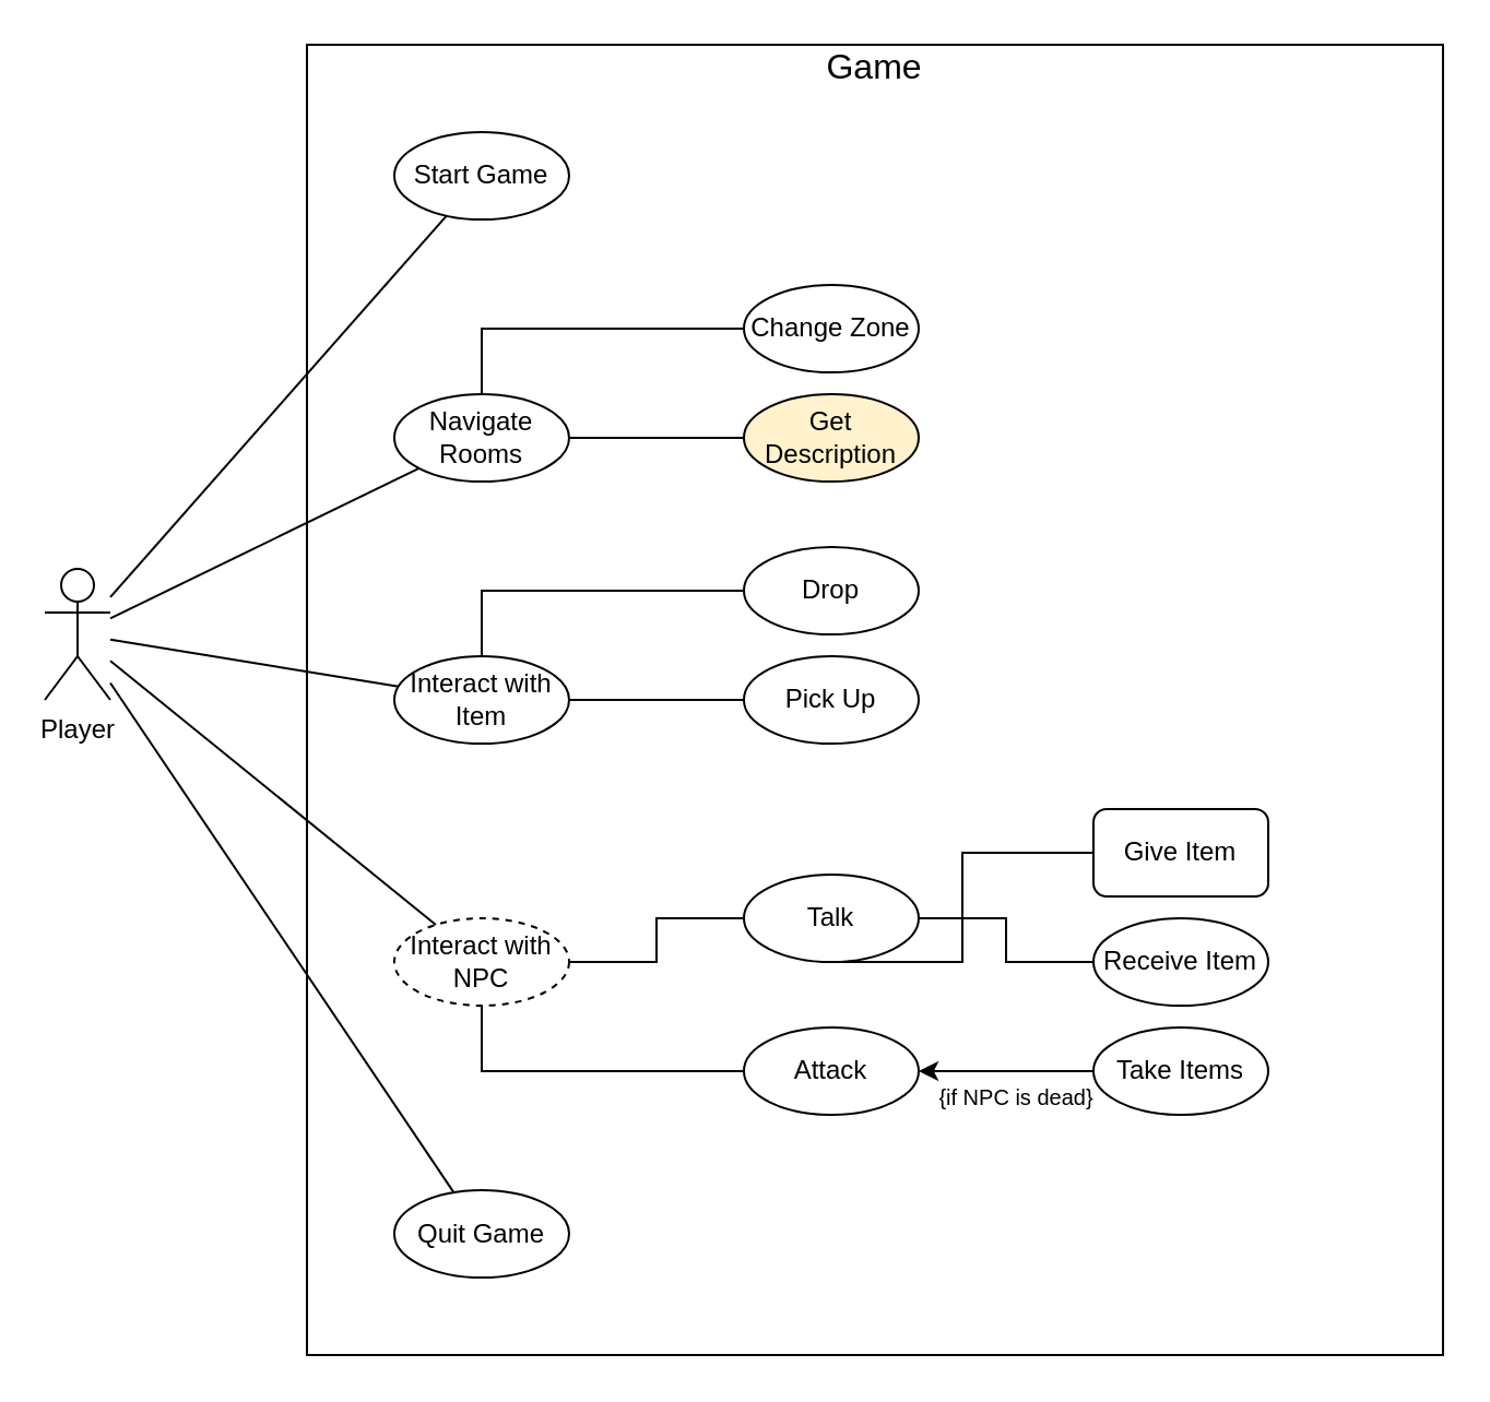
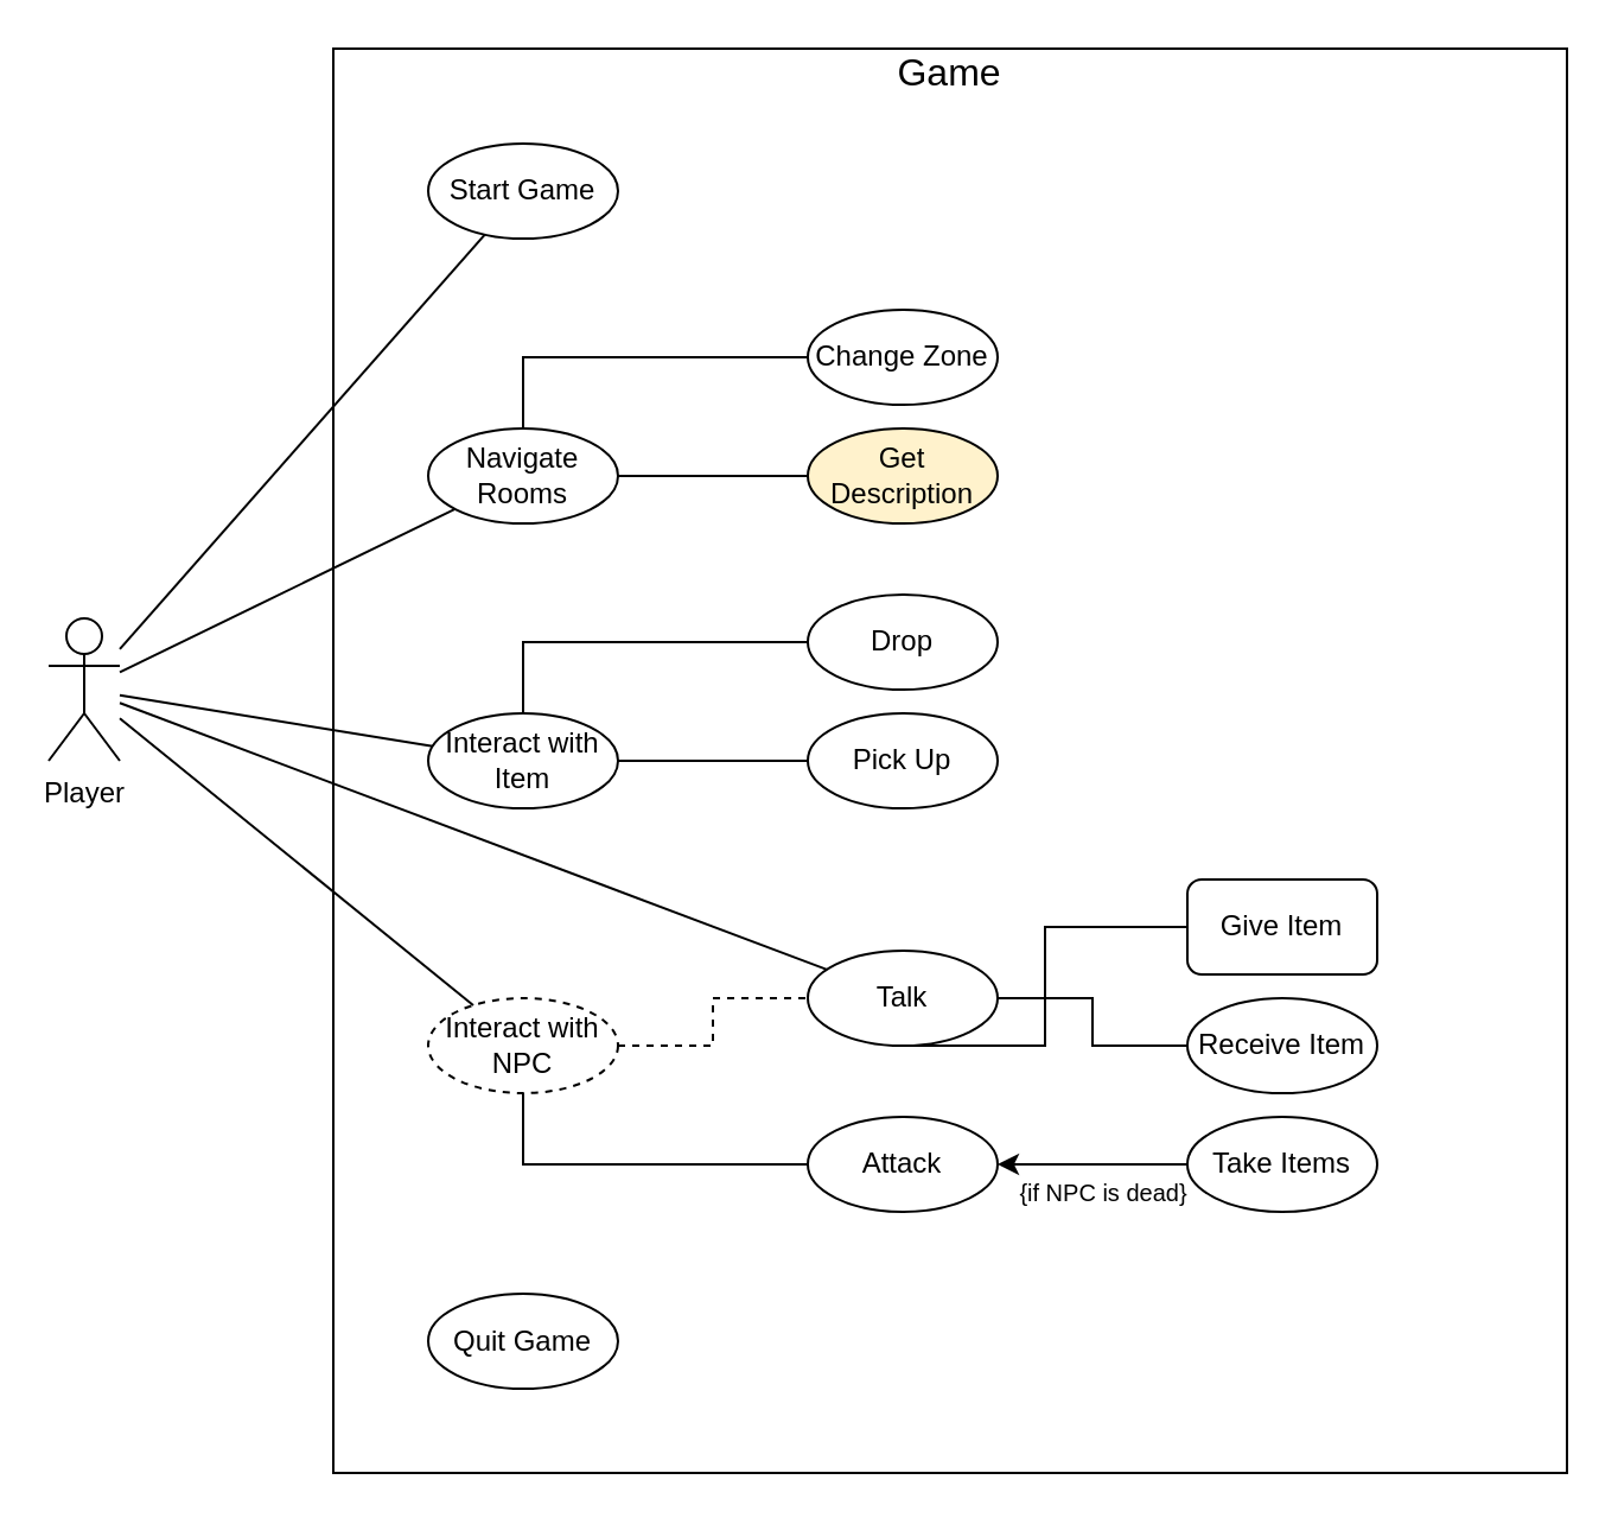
  <mxCell id="0" />
  <mxCell id="1" parent="0" />
  <mxCell id="2" value="Player&lt;br&gt;" style="shape=umlActor;verticalLabelPosition=bottom;labelBackgroundColor=#ffffff;verticalAlign=top;html=1;outlineConnect=0;" parent="1" vertex="1"><mxGeometry x="20" y="260" width="30" height="60" as="geometry" /></mxCell>
  <mxCell id="3" value="" style="rounded=0;whiteSpace=wrap;html=1;fillColor=none;" parent="1" vertex="1"><mxGeometry x="140" y="20" width="520" height="600" as="geometry" /></mxCell>
  <mxCell id="4" value="Game" style="text;html=1;strokeColor=none;fillColor=none;align=center;verticalAlign=middle;whiteSpace=wrap;rounded=0;fontSize=16;" parent="1" vertex="1"><mxGeometry x="380" y="20" width="40" height="20" as="geometry" /></mxCell>
  <mxCell id="5" value="Start Game" style="ellipse;whiteSpace=wrap;html=1;" parent="1" vertex="1"><mxGeometry x="180" y="60" width="80" height="40" as="geometry" /></mxCell>
  <mxCell id="6" style="edgeStyle=orthogonalEdgeStyle;rounded=0;orthogonalLoop=1;jettySize=auto;html=1;fontSize=16;endArrow=none;endFill=0;" parent="1" source="8" target="31" edge="1"><mxGeometry relative="1" as="geometry"><Array as="points"><mxPoint x="440" y="440" /><mxPoint x="440" y="390" /></Array></mxGeometry></mxCell>
  <mxCell id="7" style="edgeStyle=orthogonalEdgeStyle;rounded=0;orthogonalLoop=1;jettySize=auto;html=1;fontSize=16;endArrow=none;endFill=0;" parent="1" source="8" target="30" edge="1"><mxGeometry relative="1" as="geometry" /></mxCell>
  <mxCell id="8" value="Talk" style="ellipse;whiteSpace=wrap;html=1;" parent="1" vertex="1"><mxGeometry x="340" y="400" width="80" height="40" as="geometry" /></mxCell>
  <mxCell id="9" style="edgeStyle=orthogonalEdgeStyle;rounded=0;orthogonalLoop=1;jettySize=auto;html=1;fontSize=16;endArrow=none;endFill=0;" parent="1" source="11" target="22" edge="1"><mxGeometry relative="1" as="geometry"><Array as="points"><mxPoint x="220" y="270" /></Array></mxGeometry></mxCell>
  <mxCell id="10" style="edgeStyle=orthogonalEdgeStyle;rounded=0;orthogonalLoop=1;jettySize=auto;html=1;fontSize=16;endArrow=none;endFill=0;" parent="1" source="11" target="21" edge="1"><mxGeometry relative="1" as="geometry" /></mxCell>
  <mxCell id="11" value="Interact with Item" style="ellipse;whiteSpace=wrap;html=1;" parent="1" vertex="1"><mxGeometry x="180" y="300" width="80" height="40" as="geometry" /></mxCell>
  <mxCell id="12" style="edgeStyle=orthogonalEdgeStyle;rounded=0;orthogonalLoop=1;jettySize=auto;html=1;fontSize=16;endArrow=none;endFill=0;" parent="1" source="14" target="24" edge="1"><mxGeometry relative="1" as="geometry"><Array as="points"><mxPoint x="220" y="150" /></Array></mxGeometry></mxCell>
  <mxCell id="13" style="edgeStyle=orthogonalEdgeStyle;rounded=0;orthogonalLoop=1;jettySize=auto;html=1;fontSize=16;endArrow=none;endFill=0;" parent="1" source="14" target="23" edge="1"><mxGeometry relative="1" as="geometry" /></mxCell>
  <mxCell id="14" value="Navigate Rooms" style="ellipse;whiteSpace=wrap;html=1;" parent="1" vertex="1"><mxGeometry x="180" y="180" width="80" height="40" as="geometry" /></mxCell>
  <mxCell id="15" style="edgeStyle=orthogonalEdgeStyle;rounded=0;orthogonalLoop=1;jettySize=auto;html=1;fontSize=16;endArrow=none;endFill=0;" parent="1" source="17" target="20" edge="1"><mxGeometry relative="1" as="geometry"><Array as="points"><mxPoint x="220" y="490" /></Array></mxGeometry></mxCell>
- <mxCell id="16" style="edgeStyle=orthogonalEdgeStyle;rounded=0;orthogonalLoop=1;jettySize=auto;html=1;fontSize=16;endArrow=none;endFill=0;" parent="1" source="17" target="8" edge="1"><mxGeometry relative="1" as="geometry" /></mxCell>
+ <mxCell id="16" style="edgeStyle=orthogonalEdgeStyle;rounded=0;orthogonalLoop=1;jettySize=auto;html=1;fontSize=16;endArrow=none;endFill=0;dashed=1;" parent="1" source="17" target="8" edge="1"><mxGeometry relative="1" as="geometry" /></mxCell>
  <mxCell id="17" value="Interact with NPC" style="ellipse;whiteSpace=wrap;html=1;dashed=1;" parent="1" vertex="1"><mxGeometry x="180" y="420" width="80" height="40" as="geometry" /></mxCell>
  <mxCell id="18" value="Quit Game" style="ellipse;whiteSpace=wrap;html=1;" parent="1" vertex="1"><mxGeometry x="180" y="544.5" width="80" height="40" as="geometry" /></mxCell>
  <mxCell id="19" style="edgeStyle=orthogonalEdgeStyle;rounded=0;orthogonalLoop=1;jettySize=auto;html=1;fontSize=16;endArrow=none;endFill=0;startArrow=classic;startFill=1;" parent="1" source="20" target="32" edge="1"><mxGeometry relative="1" as="geometry" /></mxCell>
  <mxCell id="20" value="Attack" style="ellipse;whiteSpace=wrap;html=1;" parent="1" vertex="1"><mxGeometry x="340" y="470" width="80" height="40" as="geometry" /></mxCell>
  <mxCell id="21" value="Pick Up" style="ellipse;whiteSpace=wrap;html=1;" parent="1" vertex="1"><mxGeometry x="340" y="300" width="80" height="40" as="geometry" /></mxCell>
  <mxCell id="22" value="Drop" style="ellipse;whiteSpace=wrap;html=1;" parent="1" vertex="1"><mxGeometry x="340" y="250" width="80" height="40" as="geometry" /></mxCell>
  <mxCell id="23" value="Get Description" style="ellipse;whiteSpace=wrap;html=1;fillColor=#fff2cc;" parent="1" vertex="1"><mxGeometry x="340" y="180" width="80" height="40" as="geometry" /></mxCell>
  <mxCell id="24" value="Change Zone" style="ellipse;whiteSpace=wrap;html=1;" parent="1" vertex="1"><mxGeometry x="340" y="130" width="80" height="40" as="geometry" /></mxCell>
  <mxCell id="25" value="" style="endArrow=none;html=1;fontSize=16;endFill=0;" parent="1" source="2" target="14" edge="1"><mxGeometry width="50" height="50" relative="1" as="geometry"><mxPoint x="20" y="690" as="sourcePoint" /><mxPoint x="70" y="640" as="targetPoint" /></mxGeometry></mxCell>
  <mxCell id="26" value="" style="endArrow=none;html=1;fontSize=16;endFill=0;" parent="1" source="2" target="11" edge="1"><mxGeometry width="50" height="50" relative="1" as="geometry"><mxPoint x="60" y="292.703" as="sourcePoint" /><mxPoint x="201.331" y="223.947" as="targetPoint" /></mxGeometry></mxCell>
  <mxCell id="27" value="" style="endArrow=none;html=1;fontSize=16;endFill=0;" parent="1" source="2" target="17" edge="1"><mxGeometry width="50" height="50" relative="1" as="geometry"><mxPoint x="60" y="302.432" as="sourcePoint" /><mxPoint x="191.951" y="323.83" as="targetPoint" /></mxGeometry></mxCell>
- <mxCell id="28" value="" style="endArrow=none;html=1;fontSize=16;endFill=0;" parent="1" source="2" target="18" edge="1"><mxGeometry width="50" height="50" relative="1" as="geometry"><mxPoint x="60" y="312.162" as="sourcePoint" /><mxPoint x="209.004" y="432.977" as="targetPoint" /></mxGeometry></mxCell>
+ <mxCell id="28" value="" style="endArrow=none;html=1;fontSize=16;endFill=0;" parent="1" source="2" target="8" edge="1"><mxGeometry width="50" height="50" relative="1" as="geometry"><mxPoint x="60" y="312.162" as="sourcePoint" /><mxPoint x="209.004" y="432.977" as="targetPoint" /></mxGeometry></mxCell>
  <mxCell id="29" value="" style="endArrow=none;html=1;fontSize=16;endFill=0;" parent="1" source="2" target="5" edge="1"><mxGeometry width="50" height="50" relative="1" as="geometry"><mxPoint x="60" y="292.703" as="sourcePoint" /><mxPoint x="201.331" y="223.947" as="targetPoint" /></mxGeometry></mxCell>
  <mxCell id="30" value="Receive Item" style="ellipse;whiteSpace=wrap;html=1;" parent="1" vertex="1"><mxGeometry x="500" y="420" width="80" height="40" as="geometry" /></mxCell>
  <mxCell id="31" value="Give Item" style="whiteSpace=wrap;html=1;rounded=1;" parent="1" vertex="1"><mxGeometry x="500" y="370" width="80" height="40" as="geometry" /></mxCell>
  <mxCell id="32" value="Take Items" style="ellipse;whiteSpace=wrap;html=1;" parent="1" vertex="1"><mxGeometry x="500" y="470" width="80" height="40" as="geometry" /></mxCell>
  <mxCell id="33" value="&lt;font style=&quot;font-size: 10px&quot;&gt;{if NPC is dead}&lt;/font&gt;" style="text;html=1;strokeColor=none;fillColor=none;align=center;verticalAlign=middle;whiteSpace=wrap;rounded=0;fontSize=16;" parent="1" vertex="1"><mxGeometry x="420" y="490" width="90" height="20" as="geometry" /></mxCell>
